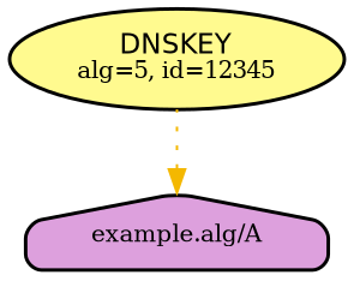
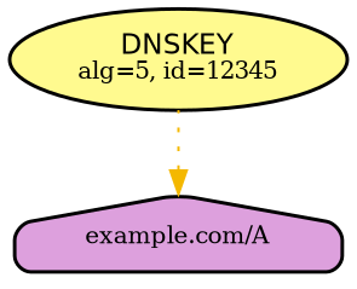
  digraph {
    rankdir=BT
    node [penwidth=1.5]
    n1 [fillcolor="#fffa8f" label=<<FONT POINT-SIZE="12" FACE="Helvetica">DNSKEY</FONT><BR/><FONT POINT-SIZE="10">alg=5, id=12345</FONT>> style=filled]
-   n2 [fontsize=10 label="example.alg/A" shape=house style="rounded,filled" fillcolor=plum]
+   n2 [fontsize=10 label="example.com/A" shape=house style="rounded,filled" fillcolor=plum]
    n2 -> n1 [color="#f4b800" dir=back style=dotted]
  }
